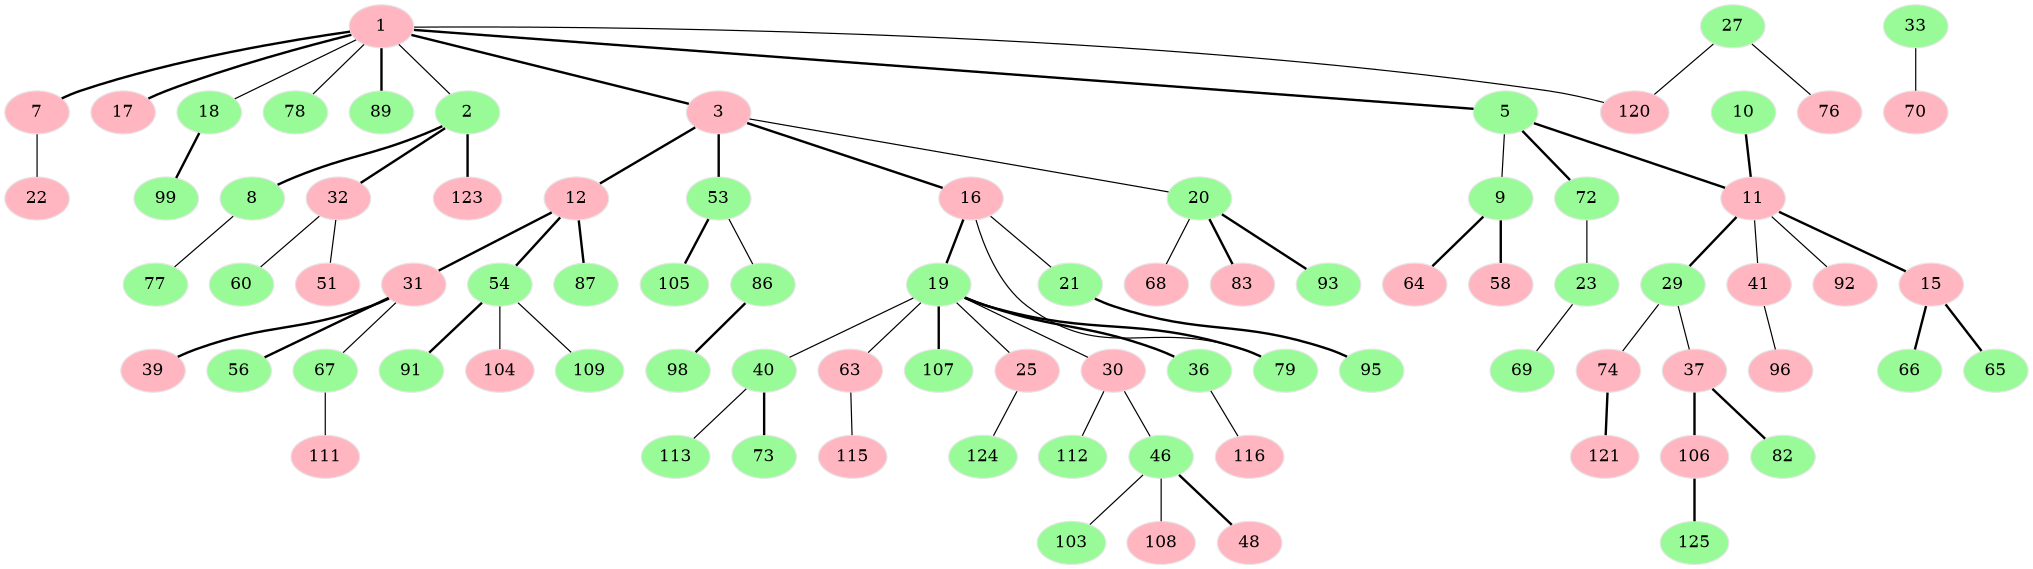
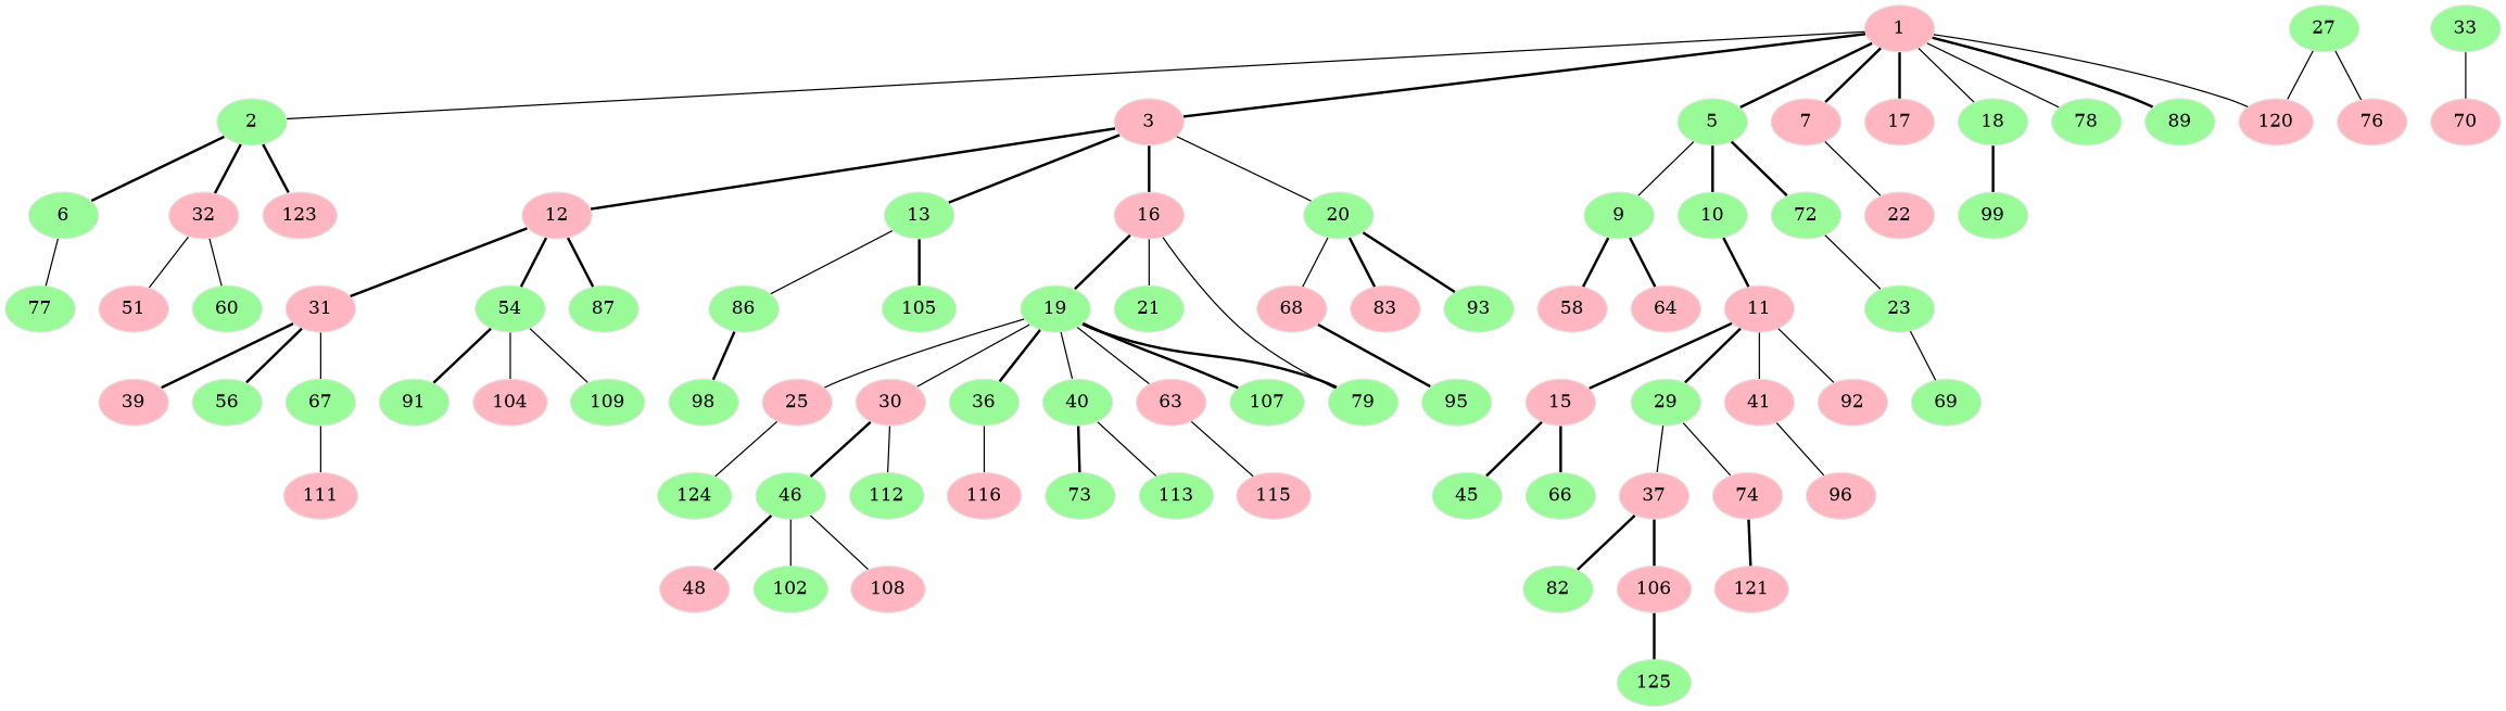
  graph {
    node [color=gray90 fillcolor=palegreen style=filled]
    edge [style=bold]
    1 [fillcolor=lightpink super="+8"]
    2 [super="+14"]
    3 [fillcolor=lightpink super="+4"]
    5 [super="+57"]
    7 [fillcolor=lightpink super="+38"]
    17 [fillcolor=lightpink super="+43"]
    18 [super="+100"]
    78 [super="+119"]
    89
    120 [fillcolor=lightpink]
-   6 [super="+75" label=8]
+   6 [super="+75"]
    32 [fillcolor=lightpink super="+45"]
    123 [fillcolor=lightpink]
    12 [fillcolor=lightpink super="+26"]
-   13 [super="+52" label=53]
+   13 [super="+52"]
    16 [fillcolor=lightpink]
    20 [super="+42"]
    9 [super="+44"]
    10 [super="+101"]
    72
    22 [fillcolor=lightpink]
    99
    27 [super="+53"]
    76 [fillcolor=lightpink]
    77
    51 [fillcolor=lightpink super="+59"]
    60
    31 [fillcolor=lightpink super="+110"]
    54 [super="+84"]
    87
    86
    105
    19 [super="+24"]
    21 [super="+88"]
    79
    68 [fillcolor=lightpink]
    83 [fillcolor=lightpink]
    93
    58 [fillcolor=lightpink super="+62"]
    64 [fillcolor=lightpink super="+80"]
    11 [fillcolor=lightpink super="+71"]
    23 [super="+28"]
    15 [fillcolor=lightpink super="+61"]
    29
    41 [fillcolor=lightpink super="+47"]
    92 [fillcolor=lightpink]
-   65 [super="+122"]
+   65 [super="+122" label=45]
    66
    37 [fillcolor=lightpink super="+49"]
    74 [fillcolor=lightpink super="+81"]
    96 [fillcolor=lightpink]
    39 [fillcolor=lightpink]
    56
    67 [super="+85"]
    91
    104 [fillcolor=lightpink]
    109
    98 [super="+117"]
    25 [fillcolor=lightpink super="+50"]
    30 [fillcolor=lightpink super="+35"]
    36 [super="+90"]
    40 [super="+103"]
    63 [fillcolor=lightpink super="+94"]
    107
    95 [super="+118"]
    33 [super="+34"]
    70 [fillcolor=lightpink]
    124
    46 [super="+97"]
    112
    116 [fillcolor=lightpink]
    73
    113
    115 [fillcolor=lightpink]
    69
    82
    106 [fillcolor=lightpink]
    121 [fillcolor=lightpink]
    48 [fillcolor=lightpink super="+55"]
-   102 [label=103]
+   102
    108 [fillcolor=lightpink super="+114"]
    111 [fillcolor=lightpink]
    125 [super="+126"]
    1 -- 2 [style=solid]
    1 -- 3
    1 -- 5
    1 -- 7
    1 -- 17
    1 -- 18 [style=solid]
    1 -- 78 [style=solid]
    1 -- 89
    1 -- 120 [style=solid]
    2 -- 6
    2 -- 32
    2 -- 123
    3 -- 12
    3 -- 13
    3 -- 16
    3 -- 20 [style=solid]
    5 -- 9 [style=solid]
-   5 -- 11
+   5 -- 10
    5 -- 72
    7 -- 22 [style=solid]
    18 -- 99
    6 -- 77 [style=solid]
    32 -- 51 [style=solid]
    32 -- 60 [style=solid]
    12 -- 31
    12 -- 54
    12 -- 87
    13 -- 86 [style=solid]
    13 -- 105
    16 -- 19
    16 -- 21 [style=solid]
    16 -- 79 [style=solid]
    20 -- 68 [style=solid]
    20 -- 83
    20 -- 93
    9 -- 58
    9 -- 64
    10 -- 11
    72 -- 23 [style=solid]
    27 -- 120 [style=solid]
    27 -- 76 [style=solid]
    31 -- 39
    31 -- 56
    31 -- 67 [style=solid]
    54 -- 91
    54 -- 104 [style=solid]
    54 -- 109 [style=solid]
    86 -- 98
    19 -- 79
    19 -- 25 [style=solid]
    19 -- 30 [style=solid]
    19 -- 36
    19 -- 40 [style=solid]
    19 -- 63 [style=solid]
    19 -- 107
-   21 -- 95
+   68 -- 95
    11 -- 15
    11 -- 29
    11 -- 41 [style=solid]
    11 -- 92 [style=solid]
    23 -- 69 [style=solid]
    15 -- 65
    15 -- 66
    29 -- 37 [style=solid]
    29 -- 74 [style=solid]
    41 -- 96 [style=solid]
    37 -- 82
    37 -- 106
    74 -- 121
    67 -- 111 [style=solid]
    25 -- 124 [style=solid]
-   30 -- 46 [style=solid]
+   30 -- 46
    30 -- 112 [style=solid]
    36 -- 116 [style=solid]
    40 -- 73
    40 -- 113 [style=solid]
    63 -- 115 [style=solid]
    33 -- 70 [style=solid]
    46 -- 48
    46 -- 102 [style=solid]
    46 -- 108 [style=solid]
    106 -- 125
  }
